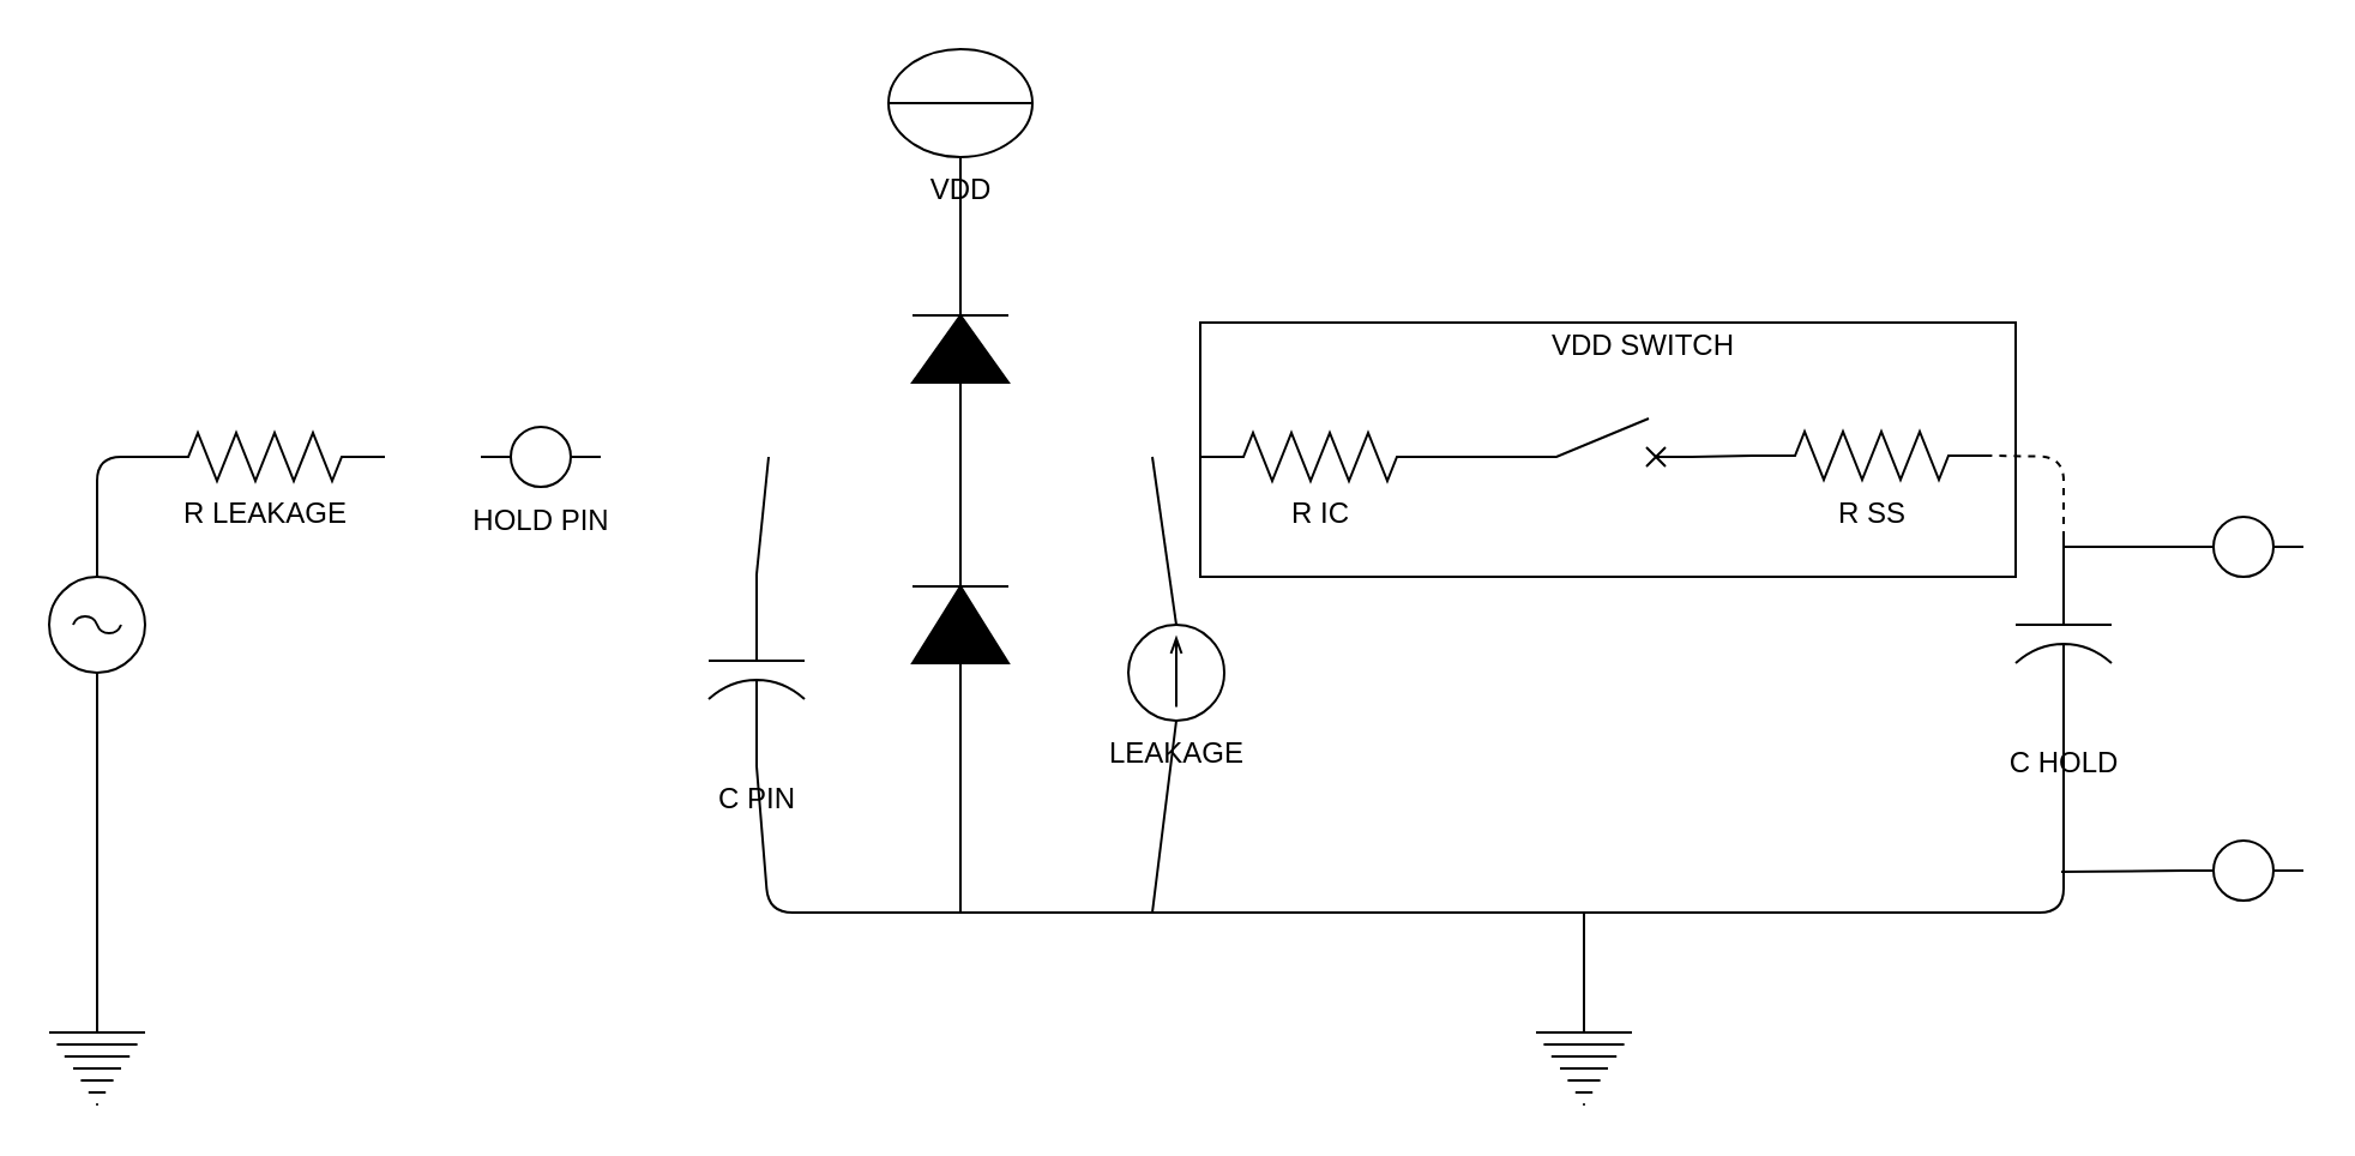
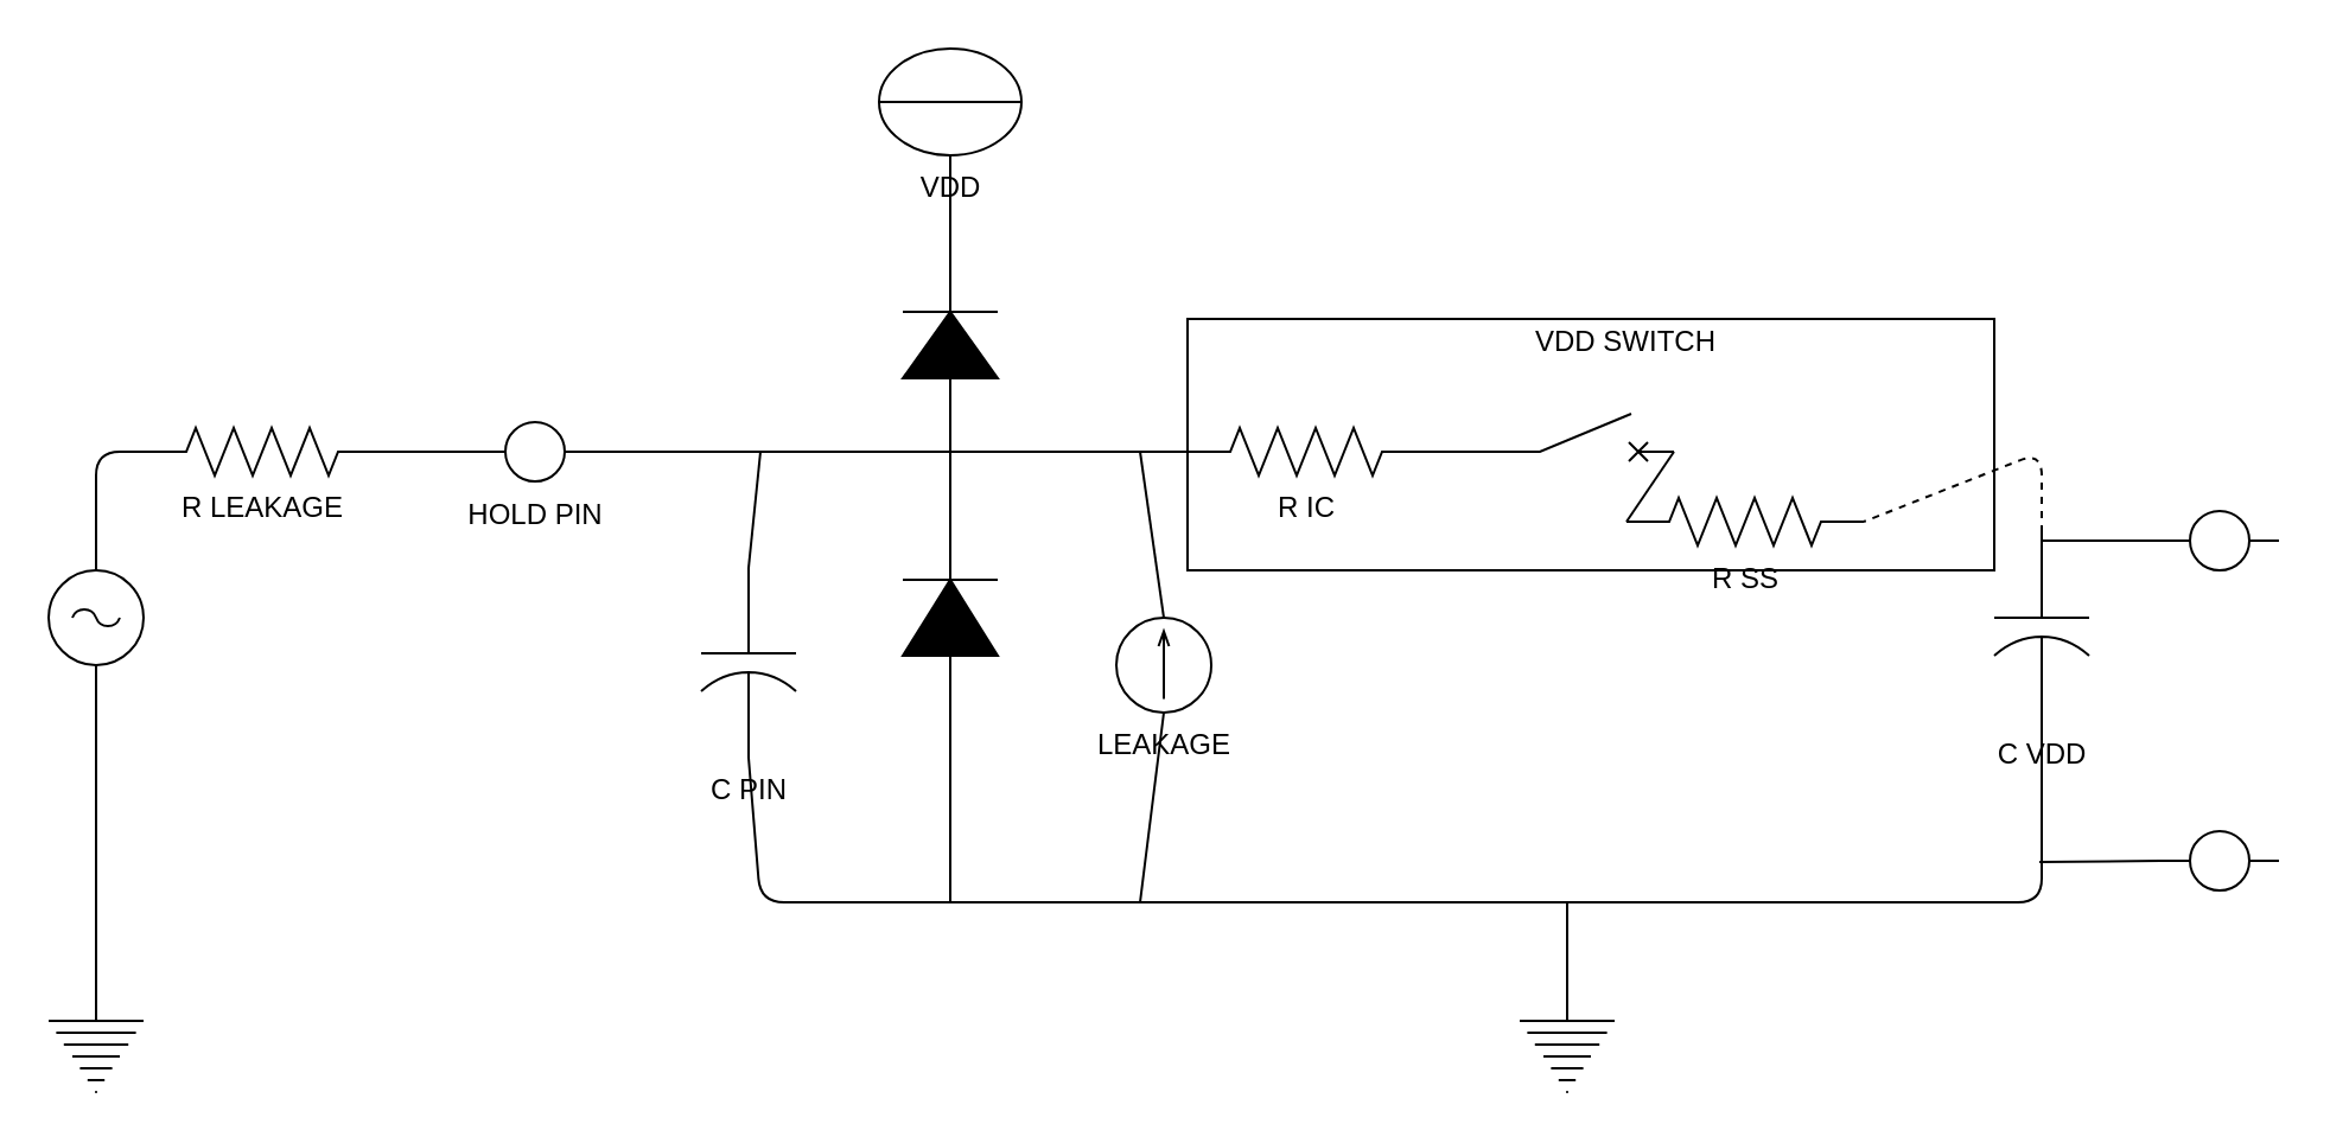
  <mxCell id="0" />
  <mxCell id="1" parent="0" />
  <mxCell id="2" value="" style="rounded=0;whiteSpace=wrap;html=1;" parent="1" vertex="1"><mxGeometry x="500" y="134" width="340" height="106" as="geometry" /></mxCell>
  <mxCell id="3" value="" style="pointerEvents=1;verticalLabelPosition=bottom;shadow=0;dashed=0;align=center;html=1;verticalAlign=top;shape=mxgraph.electrical.signal_sources.ac_source;" parent="1" vertex="1"><mxGeometry x="20" y="240" width="40" height="40" as="geometry" /></mxCell>
  <mxCell id="4" value="LEAKAGE" style="perimeter=ellipsePerimeter;verticalLabelPosition=bottom;shadow=0;dashed=0;align=center;html=1;verticalAlign=top;shape=mxgraph.electrical.instruments.galvanometer;" parent="1" vertex="1"><mxGeometry x="460" y="260" width="60" height="40" as="geometry" /></mxCell>
  <mxCell id="5" value="" style="pointerEvents=1;verticalLabelPosition=bottom;shadow=0;dashed=0;align=center;html=1;verticalAlign=top;shape=mxgraph.electrical.signal_sources.protective_earth;" parent="1" vertex="1"><mxGeometry x="20" y="420" width="40" height="40" as="geometry" /></mxCell>
  <mxCell id="6" value="R IC" style="pointerEvents=1;verticalLabelPosition=bottom;shadow=0;dashed=0;align=center;html=1;verticalAlign=top;shape=mxgraph.electrical.resistors.resistor_2;" parent="1" vertex="1"><mxGeometry x="500" y="180" width="100" height="20" as="geometry" /></mxCell>
  <mxCell id="7" value="R LEAKAGE" style="pointerEvents=1;verticalLabelPosition=bottom;shadow=0;dashed=0;align=center;html=1;verticalAlign=top;shape=mxgraph.electrical.resistors.resistor_2;" parent="1" vertex="1"><mxGeometry x="60" y="180" width="100" height="20" as="geometry" /></mxCell>
  <mxCell id="8" value="HOLD PIN" style="pointerEvents=1;verticalLabelPosition=bottom;shadow=0;dashed=0;align=center;html=1;verticalAlign=top;shape=mxgraph.electrical.plc_ladder.output_2;" parent="1" vertex="1"><mxGeometry x="200" y="177.5" width="50" height="25" as="geometry" /></mxCell>
  <mxCell id="9" value="C PIN" style="pointerEvents=1;verticalLabelPosition=bottom;shadow=0;dashed=0;align=center;html=1;verticalAlign=top;shape=mxgraph.electrical.capacitors.capacitor_2;direction=south;" parent="1" vertex="1"><mxGeometry x="295" y="239" width="40" height="80" as="geometry" /></mxCell>
  <mxCell id="10" value="" style="pointerEvents=1;fillColor=strokeColor;verticalLabelPosition=bottom;shadow=0;dashed=0;align=center;html=1;verticalAlign=top;shape=mxgraph.electrical.diodes.diode;direction=north;" parent="1" vertex="1"><mxGeometry x="380" y="110" width="40" height="70" as="geometry" /></mxCell>
- <mxCell id="11" value="R SS" style="pointerEvents=1;verticalLabelPosition=bottom;shadow=0;dashed=0;align=center;html=1;verticalAlign=top;shape=mxgraph.electrical.resistors.resistor_2;" parent="1" vertex="1"><mxGeometry x="730" y="179.5" width="100" height="20" as="geometry" /></mxCell>
+ <mxCell id="11" value="R SS" style="pointerEvents=1;verticalLabelPosition=bottom;shadow=0;dashed=0;align=center;html=1;verticalAlign=top;shape=mxgraph.electrical.resistors.resistor_2;" parent="1" vertex="1"><mxGeometry x="685" y="209.5" width="100" height="20" as="geometry" /></mxCell>
  <mxCell id="12" value="" style="pointerEvents=1;fillColor=strokeColor;verticalLabelPosition=bottom;shadow=0;dashed=0;align=center;html=1;verticalAlign=top;shape=mxgraph.electrical.diodes.diode;direction=north;" parent="1" vertex="1"><mxGeometry x="380" y="220" width="40" height="80" as="geometry" /></mxCell>
  <mxCell id="13" value="" style="pointerEvents=1;verticalLabelPosition=bottom;shadow=0;dashed=0;align=center;html=1;verticalAlign=top;shape=mxgraph.electrical.signal_sources.protective_earth;" parent="1" vertex="1"><mxGeometry x="640" y="420" width="40" height="40" as="geometry" /></mxCell>
- <mxCell id="14" value="C HOLD" style="pointerEvents=1;verticalLabelPosition=bottom;shadow=0;dashed=0;align=center;html=1;verticalAlign=top;shape=mxgraph.electrical.capacitors.capacitor_2;direction=south;" parent="1" vertex="1"><mxGeometry x="840" y="224" width="40" height="80" as="geometry" /></mxCell>
+ <mxCell id="14" value="C VDD" style="pointerEvents=1;verticalLabelPosition=bottom;shadow=0;dashed=0;align=center;html=1;verticalAlign=top;shape=mxgraph.electrical.capacitors.capacitor_2;direction=south;" parent="1" vertex="1"><mxGeometry x="840" y="224" width="40" height="80" as="geometry" /></mxCell>
  <mxCell id="15" value="" style="endArrow=none;html=1;exitX=0.5;exitY=0;exitDx=0;exitDy=0;exitPerimeter=0;entryX=0;entryY=0.5;entryDx=0;entryDy=0;entryPerimeter=0;" parent="1" source="3" target="7" edge="1"><mxGeometry width="50" height="50" relative="1" as="geometry"><mxPoint x="420" y="230" as="sourcePoint" /><mxPoint x="470" y="180" as="targetPoint" /><Array as="points"><mxPoint x="40" y="190" /></Array></mxGeometry></mxCell>
+ <mxCell id="16" value="" style="endArrow=none;html=1;exitX=1;exitY=0.5;exitDx=0;exitDy=0;exitPerimeter=0;entryX=0;entryY=0.5;entryDx=0;entryDy=0;entryPerimeter=0;" parent="1" source="7" target="8" edge="1"><mxGeometry width="50" height="50" relative="1" as="geometry"><mxPoint x="280" y="210" as="sourcePoint" /><mxPoint x="330" y="160" as="targetPoint" /></mxGeometry></mxCell>
+ <mxCell id="17" value="" style="endArrow=none;html=1;exitX=1;exitY=0.5;exitDx=0;exitDy=0;exitPerimeter=0;entryX=0;entryY=0.5;entryDx=0;entryDy=0;entryPerimeter=0;" parent="1" source="8" target="6" edge="1"><mxGeometry width="50" height="50" relative="1" as="geometry"><mxPoint x="280" y="210" as="sourcePoint" /><mxPoint x="330" y="160" as="targetPoint" /></mxGeometry></mxCell>
  <mxCell id="18" value="" style="endArrow=none;html=1;exitX=1;exitY=0.5;exitDx=0;exitDy=0;exitPerimeter=0;" parent="1" source="12" edge="1"><mxGeometry width="50" height="50" relative="1" as="geometry"><mxPoint x="350" y="220" as="sourcePoint" /><mxPoint x="400" y="170" as="targetPoint" /></mxGeometry></mxCell>
  <mxCell id="19" value="" style="endArrow=none;html=1;exitX=0;exitY=0.5;exitDx=0;exitDy=0;exitPerimeter=0;" parent="1" source="9" edge="1"><mxGeometry width="50" height="50" relative="1" as="geometry"><mxPoint x="350" y="220" as="sourcePoint" /><mxPoint x="320" y="190" as="targetPoint" /></mxGeometry></mxCell>
  <mxCell id="20" value="" style="endArrow=none;html=1;exitX=0.5;exitY=0;exitDx=0;exitDy=0;exitPerimeter=0;entryX=0.5;entryY=1;entryDx=0;entryDy=0;entryPerimeter=0;" parent="1" source="5" target="3" edge="1"><mxGeometry width="50" height="50" relative="1" as="geometry"><mxPoint x="350" y="300" as="sourcePoint" /><mxPoint x="400" y="250" as="targetPoint" /></mxGeometry></mxCell>
  <mxCell id="21" value="" style="endArrow=none;html=1;" parent="1" edge="1"><mxGeometry width="50" height="50" relative="1" as="geometry"><mxPoint x="340" y="380" as="sourcePoint" /><mxPoint x="740" y="380" as="targetPoint" /></mxGeometry></mxCell>
  <mxCell id="22" value="" style="endArrow=none;html=1;entryX=0.5;entryY=0;entryDx=0;entryDy=0;entryPerimeter=0;" parent="1" target="4" edge="1"><mxGeometry width="50" height="50" relative="1" as="geometry"><mxPoint x="480" y="190" as="sourcePoint" /><mxPoint x="440" y="230" as="targetPoint" /></mxGeometry></mxCell>
  <mxCell id="23" value="" style="endArrow=none;html=1;entryX=0.5;entryY=1;entryDx=0;entryDy=0;entryPerimeter=0;" parent="1" target="4" edge="1"><mxGeometry width="50" height="50" relative="1" as="geometry"><mxPoint x="480" y="380" as="sourcePoint" /><mxPoint x="440" y="230" as="targetPoint" /></mxGeometry></mxCell>
  <mxCell id="24" value="" style="endArrow=none;html=1;exitX=0;exitY=0.5;exitDx=0;exitDy=0;exitPerimeter=0;" parent="1" source="12" edge="1"><mxGeometry width="50" height="50" relative="1" as="geometry"><mxPoint x="390" y="280" as="sourcePoint" /><mxPoint x="400" y="380" as="targetPoint" /></mxGeometry></mxCell>
  <mxCell id="25" value="" style="pointerEvents=1;verticalLabelPosition=bottom;shadow=0;dashed=0;align=center;html=1;verticalAlign=top;shape=mxgraph.electrical.electro-mechanical.circuit_breaker;" parent="1" vertex="1"><mxGeometry x="630" y="174" width="75" height="20" as="geometry" /></mxCell>
  <mxCell id="26" value="" style="endArrow=none;html=1;entryX=1;entryY=0.5;entryDx=0;entryDy=0;entryPerimeter=0;exitX=0;exitY=0.8;exitDx=0;exitDy=0;exitPerimeter=0;" parent="1" source="25" target="6" edge="1"><mxGeometry width="50" height="50" relative="1" as="geometry"><mxPoint x="510" y="260" as="sourcePoint" /><mxPoint x="560" y="210" as="targetPoint" /></mxGeometry></mxCell>
  <mxCell id="27" value="" style="endArrow=none;html=1;entryX=1;entryY=0.8;entryDx=0;entryDy=0;entryPerimeter=0;exitX=0;exitY=0.5;exitDx=0;exitDy=0;exitPerimeter=0;" parent="1" source="11" target="25" edge="1"><mxGeometry width="50" height="50" relative="1" as="geometry"><mxPoint x="510" y="260" as="sourcePoint" /><mxPoint x="560" y="210" as="targetPoint" /></mxGeometry></mxCell>
  <mxCell id="28" value="" style="endArrow=none;html=1;entryX=0.5;entryY=0;entryDx=0;entryDy=0;entryPerimeter=0;" parent="1" target="13" edge="1"><mxGeometry width="50" height="50" relative="1" as="geometry"><mxPoint x="660" y="380" as="sourcePoint" /><mxPoint x="660" y="410" as="targetPoint" /></mxGeometry></mxCell>
  <mxCell id="29" value="" style="endArrow=none;html=1;entryX=1;entryY=0.5;entryDx=0;entryDy=0;entryPerimeter=0;exitX=0;exitY=0.5;exitDx=0;exitDy=0;exitPerimeter=0;dashed=1;" parent="1" source="14" target="11" edge="1"><mxGeometry width="50" height="50" relative="1" as="geometry"><mxPoint x="640" y="240" as="sourcePoint" /><mxPoint x="690" y="190" as="targetPoint" /><Array as="points"><mxPoint x="860" y="190" /></Array></mxGeometry></mxCell>
  <mxCell id="30" value="VDD" style="pointerEvents=1;verticalLabelPosition=bottom;shadow=0;dashed=0;align=center;html=1;verticalAlign=top;shape=mxgraph.electrical.signal_sources.ideal_source;" parent="1" vertex="1"><mxGeometry x="370" y="20" width="60" height="45" as="geometry" /></mxCell>
  <mxCell id="31" value="" style="endArrow=none;html=1;entryX=0.5;entryY=1;entryDx=0;entryDy=0;entryPerimeter=0;exitX=1;exitY=0.5;exitDx=0;exitDy=0;exitPerimeter=0;" parent="1" source="10" target="30" edge="1"><mxGeometry width="50" height="50" relative="1" as="geometry"><mxPoint x="450" y="240" as="sourcePoint" /><mxPoint x="500" y="190" as="targetPoint" /></mxGeometry></mxCell>
  <mxCell id="32" value="" style="endArrow=none;html=1;entryX=1;entryY=0.5;entryDx=0;entryDy=0;entryPerimeter=0;" parent="1" target="9" edge="1"><mxGeometry width="50" height="50" relative="1" as="geometry"><mxPoint x="340" y="380" as="sourcePoint" /><mxPoint x="500" y="190" as="targetPoint" /><Array as="points"><mxPoint x="320" y="380" /></Array></mxGeometry></mxCell>
  <mxCell id="33" value="" style="endArrow=none;html=1;entryX=1;entryY=0.5;entryDx=0;entryDy=0;entryPerimeter=0;" parent="1" target="14" edge="1"><mxGeometry width="50" height="50" relative="1" as="geometry"><mxPoint x="740" y="380" as="sourcePoint" /><mxPoint x="500" y="190" as="targetPoint" /><Array as="points"><mxPoint x="860" y="380" /></Array></mxGeometry></mxCell>
  <mxCell id="34" value="" style="endArrow=none;html=1;exitX=0.043;exitY=0.496;exitDx=0;exitDy=0;exitPerimeter=0;entryX=0;entryY=0.5;entryDx=0;entryDy=0;entryPerimeter=0;" parent="1" source="14" target="36" edge="1"><mxGeometry width="50" height="50" relative="1" as="geometry"><mxPoint x="450" y="240" as="sourcePoint" /><mxPoint x="940" y="231" as="targetPoint" /></mxGeometry></mxCell>
  <mxCell id="35" value="" style="endArrow=none;html=1;entryX=0;entryY=0.5;entryDx=0;entryDy=0;entryPerimeter=0;" parent="1" target="37" edge="1"><mxGeometry width="50" height="50" relative="1" as="geometry"><mxPoint x="859" y="363" as="sourcePoint" /><mxPoint x="940" y="340" as="targetPoint" /></mxGeometry></mxCell>
  <mxCell id="36" value="" style="pointerEvents=1;verticalLabelPosition=bottom;shadow=0;dashed=0;align=center;html=1;verticalAlign=top;shape=mxgraph.electrical.plc_ladder.output_2;" parent="1" vertex="1"><mxGeometry x="910" y="215" width="50" height="25" as="geometry" /></mxCell>
  <mxCell id="37" value="" style="pointerEvents=1;verticalLabelPosition=bottom;shadow=0;dashed=0;align=center;html=1;verticalAlign=top;shape=mxgraph.electrical.plc_ladder.output_2;" parent="1" vertex="1"><mxGeometry x="910" y="350" width="50" height="25" as="geometry" /></mxCell>
  <mxCell id="38" value="VDD SWITCH" style="text;html=1;strokeColor=none;fillColor=none;align=center;verticalAlign=middle;whiteSpace=wrap;rounded=0;" parent="1" vertex="1"><mxGeometry x="640" y="134" width="90" height="20" as="geometry" /></mxCell>
